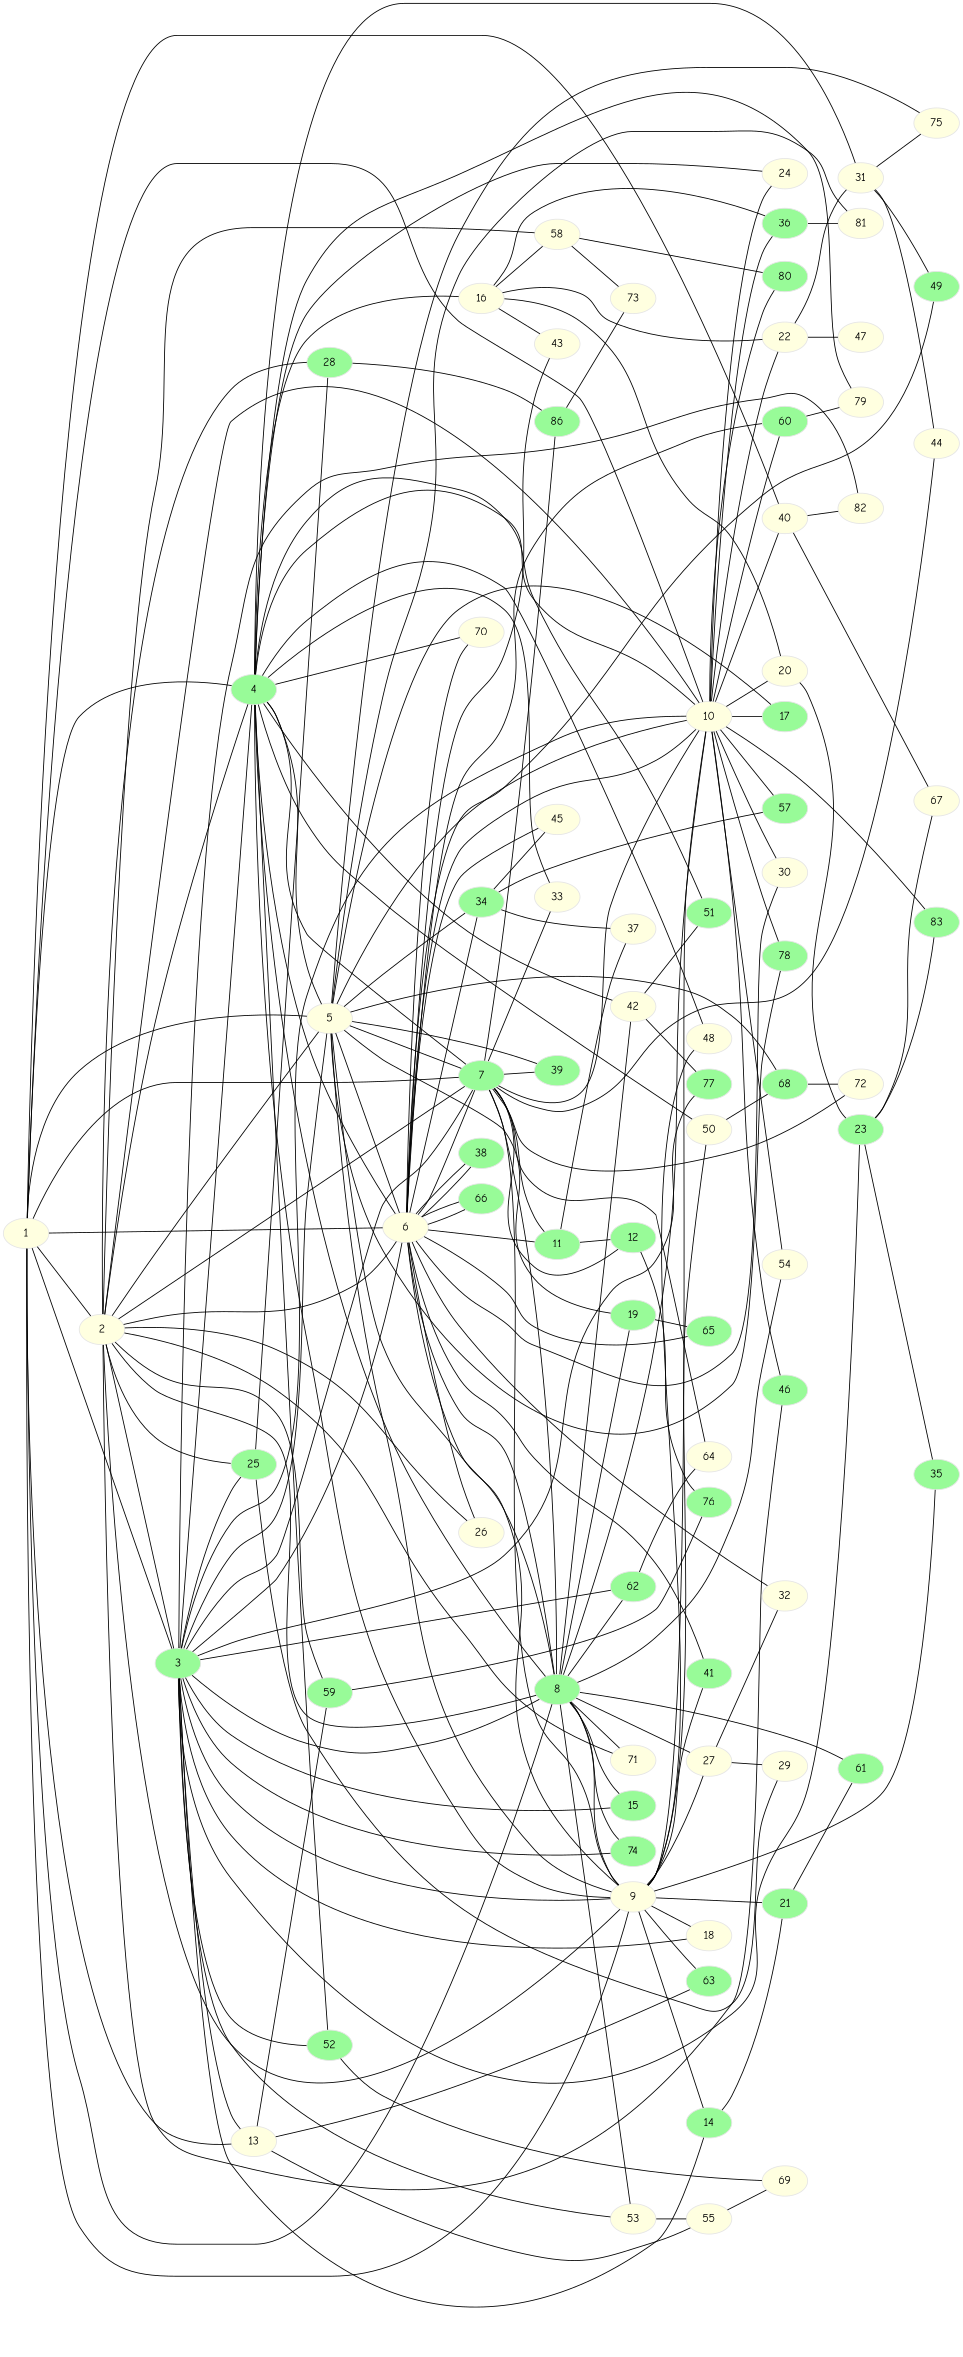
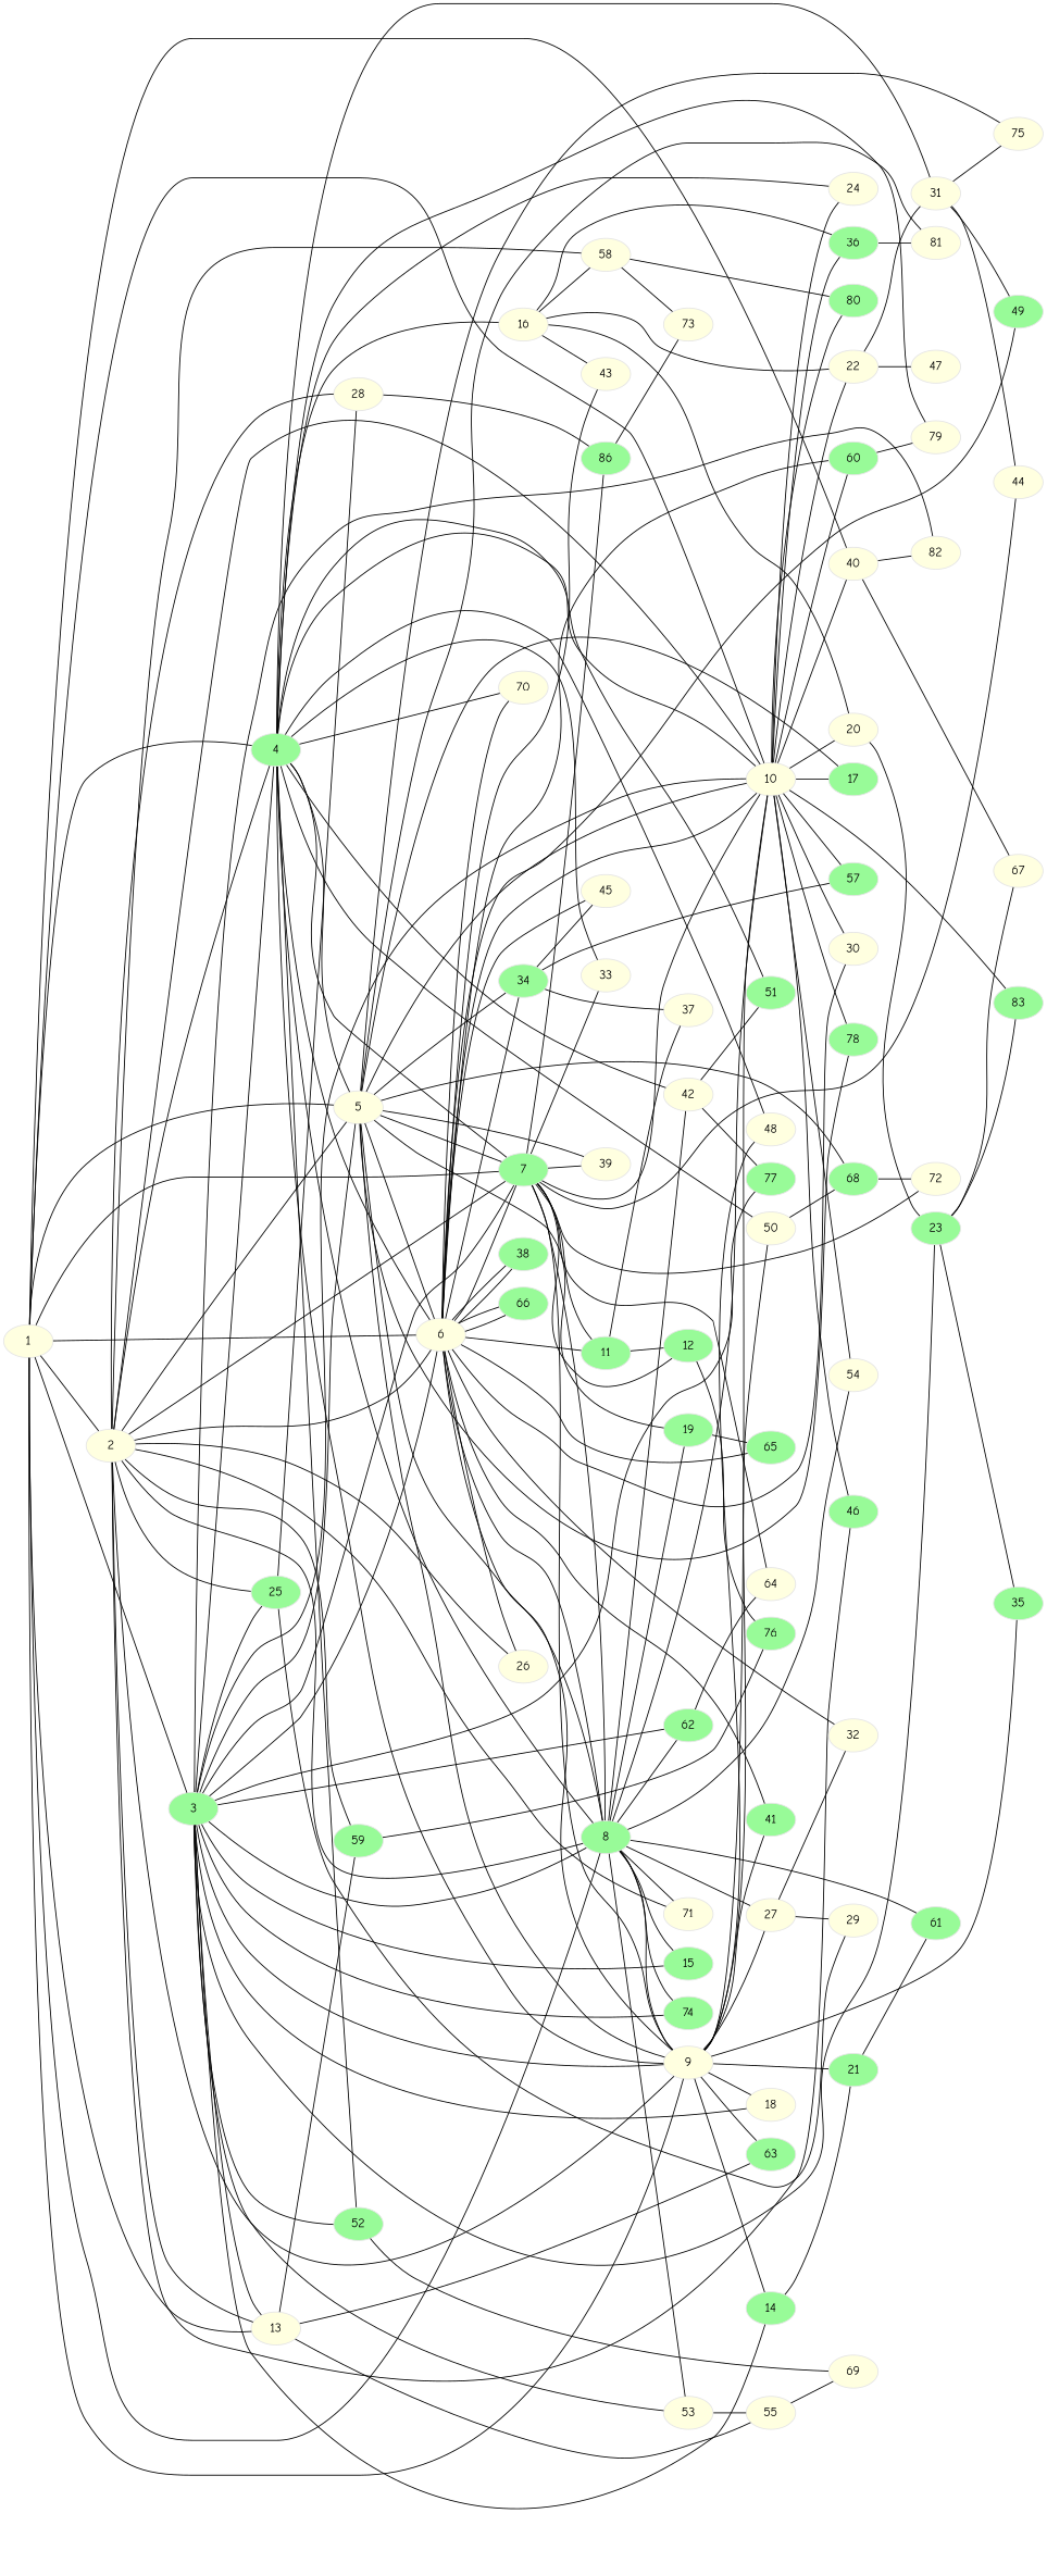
  graph {
    fontname="Comic Neue"
    rankdir=LR
    node [color=gray90 fillcolor=lightyellow fontname="Comic Neue" style=filled]
    edge [fontname="Comic Neue"]
    1
    2
    3 [fillcolor=palegreen]
    4 [fillcolor=palegreen]
    5
    6
    7 [fillcolor=palegreen]
    8 [fillcolor=palegreen]
    9
    10
    13
    40
    25 [fillcolor=palegreen]
    26
-   28 [fillcolor=palegreen]
+   28
    46 [fillcolor=palegreen]
    58
    59 [fillcolor=palegreen]
    71
    14 [fillcolor=palegreen]
    15 [fillcolor=palegreen]
    18
    23 [fillcolor=palegreen]
    52 [fillcolor=palegreen]
    53
    62 [fillcolor=palegreen]
    74 [fillcolor=palegreen]
    77 [fillcolor=palegreen]
    82
    16
    24
    31
    33
    42
    48
    50
    51 [fillcolor=palegreen]
    70
    79
    17 [fillcolor=palegreen]
    19 [fillcolor=palegreen]
    34 [fillcolor=palegreen]
-   39 [fillcolor=palegreen]
+   39
    68 [fillcolor=palegreen]
    75
    78 [fillcolor=palegreen]
    81
    11 [fillcolor=palegreen]
    30
    32
    38 [fillcolor=palegreen]
    41 [fillcolor=palegreen]
    43
    45
    49 [fillcolor=palegreen]
    60 [fillcolor=palegreen]
    65 [fillcolor=palegreen]
    66 [fillcolor=palegreen]
    12 [fillcolor=palegreen]
    44
    n61 [fillcolor=palegreen label=86]
    64
    72
    27
    54
    61 [fillcolor=palegreen]
    21 [fillcolor=palegreen]
    35 [fillcolor=palegreen]
    63 [fillcolor=palegreen]
    20
    22
    36 [fillcolor=palegreen]
    57 [fillcolor=palegreen]
    80 [fillcolor=palegreen]
    83 [fillcolor=palegreen]
    55
    67
    29
    73
    76 [fillcolor=palegreen]
    69
    37
    47
    1 -- 2
    1 -- 3
    1 -- 4
    1 -- 5
    1 -- 6
    1 -- 7
    1 -- 8
    1 -- 9
    1 -- 10
    1 -- 13
    1 -- 40
-   2 -- 3
+   2 -- 13
    2 -- 4
    2 -- 5
    2 -- 6
    2 -- 7
    2 -- 8
    2 -- 9
    2 -- 10
    2 -- 25
    2 -- 26
    2 -- 28
    2 -- 46
    2 -- 58
    2 -- 59
    2 -- 71
    3 -- 4
    3 -- 5
    3 -- 6
    3 -- 7
    3 -- 8
    3 -- 9
    3 -- 10
    3 -- 13
    3 -- 25
    3 -- 14
    3 -- 15
    3 -- 18
    3 -- 23
    3 -- 52
    3 -- 53
    3 -- 62
    3 -- 74
    3 -- 77
    3 -- 82
    4 -- 5
    4 -- 6
    4 -- 7
    4 -- 8
    4 -- 9
    4 -- 10
    4 -- 52
    4 -- 16
    4 -- 24
    4 -- 31
    4 -- 33
    4 -- 42
    4 -- 48
    4 -- 50
    4 -- 51
    4 -- 70
    4 -- 79
    5 -- 6
    5 -- 7
    5 -- 8
    5 -- 9
    5 -- 10
    5 -- 17
    5 -- 19
    5 -- 34
    5 -- 39
    5 -- 68
    5 -- 75
    5 -- 78
    5 -- 81
    6 -- 7
    6 -- 8
    6 -- 9
    6 -- 10
    6 -- 26
    6 -- 70
    6 -- 34
    6 -- 11
    6 -- 30
    6 -- 32
    6 -- 38
    6 -- 38
    6 -- 41
    6 -- 43
    6 -- 45
    6 -- 49
    6 -- 60
    6 -- 65
    6 -- 66
    6 -- 66
    7 -- 8
    7 -- 9
    7 -- 10
    7 -- 33
    7 -- 39
    7 -- 11
    7 -- 12
    7 -- 44
    7 -- n61
    7 -- 64
    7 -- 72
    8 -- 9
    8 -- 10
    8 -- 71
    8 -- 15
    8 -- 53
    8 -- 62
    8 -- 74
    8 -- 42
    8 -- 19
    8 -- 27
    8 -- 54
    8 -- 61
    9 -- 10
    9 -- 14
    9 -- 18
    9 -- 48
    9 -- 50
    9 -- 41
    9 -- 27
    9 -- 21
    9 -- 35
    9 -- 63
    10 -- 40
    10 -- 46
    10 -- 24
    10 -- 17
    10 -- 78
    10 -- 30
    10 -- 60
    10 -- 54
    10 -- 20
    10 -- 22
    10 -- 36
    10 -- 57
    10 -- 80
    10 -- 83
    13 -- 59
    13 -- 63
    13 -- 55
    40 -- 82
    40 -- 67
    25 -- 28
    25 -- 29
    28 -- n61
    58 -- 80
    58 -- 73
    59 -- 76
    14 -- 21
    23 -- 35
    23 -- 83
    23 -- 67
    52 -- 69
    53 -- 55
    62 -- 64
    16 -- 58
    16 -- 43
    16 -- 20
    16 -- 22
    16 -- 36
    31 -- 75
    31 -- 49
    31 -- 44
    42 -- 77
    42 -- 51
    50 -- 68
    19 -- 65
    34 -- 45
    34 -- 57
    34 -- 37
    68 -- 72
    11 -- 12
    11 -- 37
    60 -- 79
    12 -- 76
    n61 -- 73
    27 -- 32
    27 -- 29
    21 -- 61
    20 -- 23
    22 -- 31
    22 -- 47
    36 -- 81
    55 -- 69
  }
